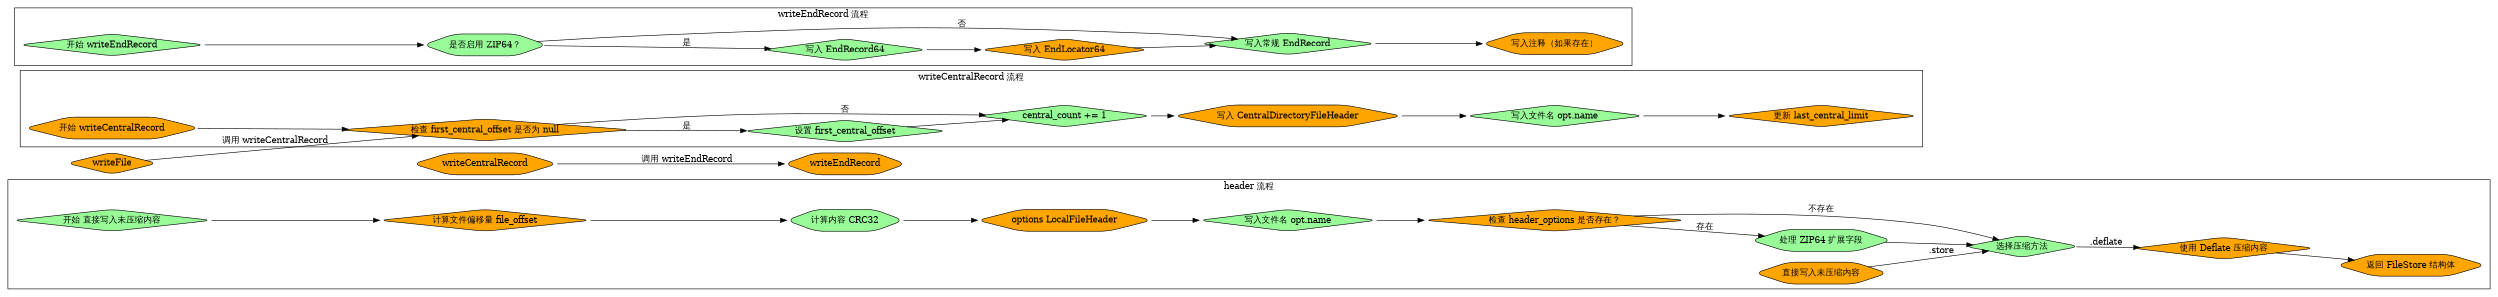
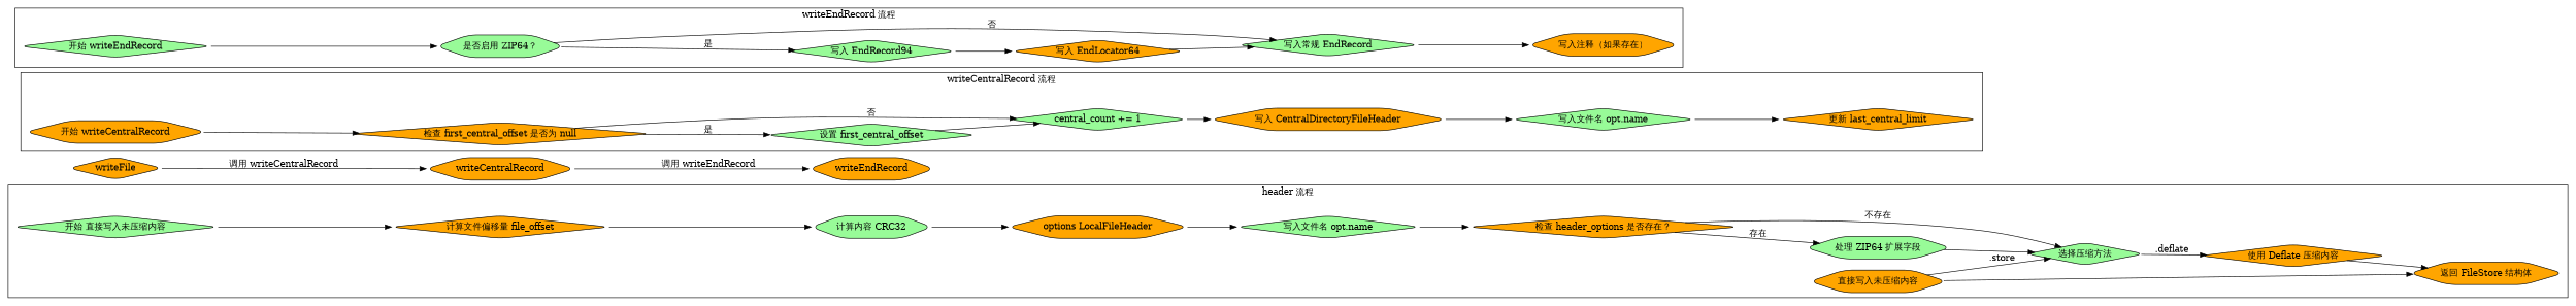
  digraph {
    rankdir=LR
    node [fillcolor=orange shape=diamond style="rounded,filled"]
    n1 [fillcolor=palegreen label="开始 直接写入未压缩内容"]
    n2 [label="计算文件偏移量 file_offset"]
    n3 [fillcolor=palegreen label="计算内容 CRC32" shape=hexagon]
    n4 [label="options LocalFileHeader" shape=hexagon]
    n5 [fillcolor=palegreen label="写入文件名 opt.name"]
    n6 [label="检查 header_options 是否存在？"]
    n7 [fillcolor=palegreen label="处理 ZIP64 扩展字段" shape=hexagon]
    n8 [fillcolor=palegreen label="选择压缩方法"]
    n9 [label="直接写入未压缩内容" shape=hexagon]
    n10 [label="使用 Deflate 压缩内容"]
    n11 [label="返回 FileStore 结构体" shape=hexagon]
    n12 [label="开始 writeCentralRecord" shape=hexagon]
    n13 [label="检查 first_central_offset 是否为 null"]
    n14 [fillcolor=palegreen label="设置 first_central_offset"]
    n15 [fillcolor=palegreen label="central_count += 1"]
    n16 [label="写入 CentralDirectoryFileHeader" shape=hexagon]
    n17 [fillcolor=palegreen label="写入文件名 opt.name"]
    n18 [label="更新 last_central_limit"]
    n19 [fillcolor=palegreen label="开始 writeEndRecord"]
    n20 [fillcolor=palegreen label="是否启用 ZIP64？" shape=hexagon]
-   n21 [fillcolor=palegreen label="写入 EndRecord64"]
+   n21 [fillcolor=palegreen label="写入 EndRecord94"]
    n22 [fillcolor=palegreen label="写入常规 EndRecord"]
    n23 [label="写入 EndLocator64"]
    n24 [label="写入注释（如果存在）" shape=hexagon]
    writeCentralRecord [shape=hexagon]
    writeFile
    writeEndRecord [shape=hexagon]
    subgraph cluster_1 {
      label="header 流程"
      n1
      n2
      n3
      n4
      n5
      n6
      n7
      n8
      n9
      n10
      n11
    }
    subgraph cluster_2 {
      label="writeCentralRecord 流程"
      n12
      n13
      n14
      n15
      n16
      n17
      n18
    }
    subgraph cluster_3 {
      label="writeEndRecord 流程"
      n19
      n20
      n21
      n22
      n23
      n24
    }
    n1 -> n2
    n2 -> n3
    n3 -> n4
    n4 -> n5
    n5 -> n6
    n6 -> n7 [label="存在"]
    n6 -> n8 [label="不存在"]
    n7 -> n8
    n8 -> n10 [label=".deflate"]
    n9 -> n8 [label=".store"]
+   n9 -> n11
    n10 -> n11
    n12 -> n13
    n13 -> n14 [label="是"]
    n13 -> n15 [label="否"]
    n14 -> n15
    n15 -> n16
    n16 -> n17
    n17 -> n18
    n19 -> n20
    n20 -> n21 [label="是"]
    n20 -> n22 [label="否"]
    n21 -> n23
    n22 -> n24
    n23 -> n22
    writeCentralRecord -> writeEndRecord [label="调用 writeEndRecord"]
-   writeFile -> n13 [label="调用 writeCentralRecord"]
+   writeFile -> writeCentralRecord [label="调用 writeCentralRecord"]
  }
